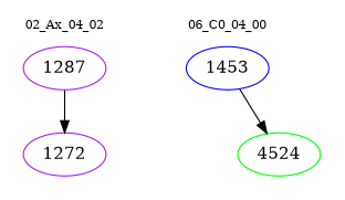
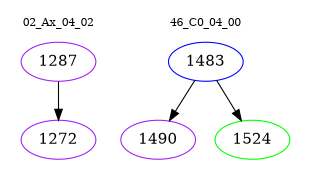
  digraph {
    node [color=purple]
    edge [color=black]
    n1 [label=1287]
    n2 [label=1272]
-   n3 [color=blue label=1453]
-   n5 [color=green label=4524]
+   n3 [color=blue label=1483]
+   n4 [label=1490]
+   n5 [color=green label=1524]
    subgraph cluster_1 {
      color=white
      fontsize=10
      label="02_Ax_04_02"
      n1
      n2
    }
    subgraph cluster_2 {
      color=white
      fontsize=10
-     label="06_C0_04_00"
+     label="46_C0_04_00"
      n3
+     n4
      n5
    }
    n1 -> n2
+   n3 -> n4
    n3 -> n5
  }
